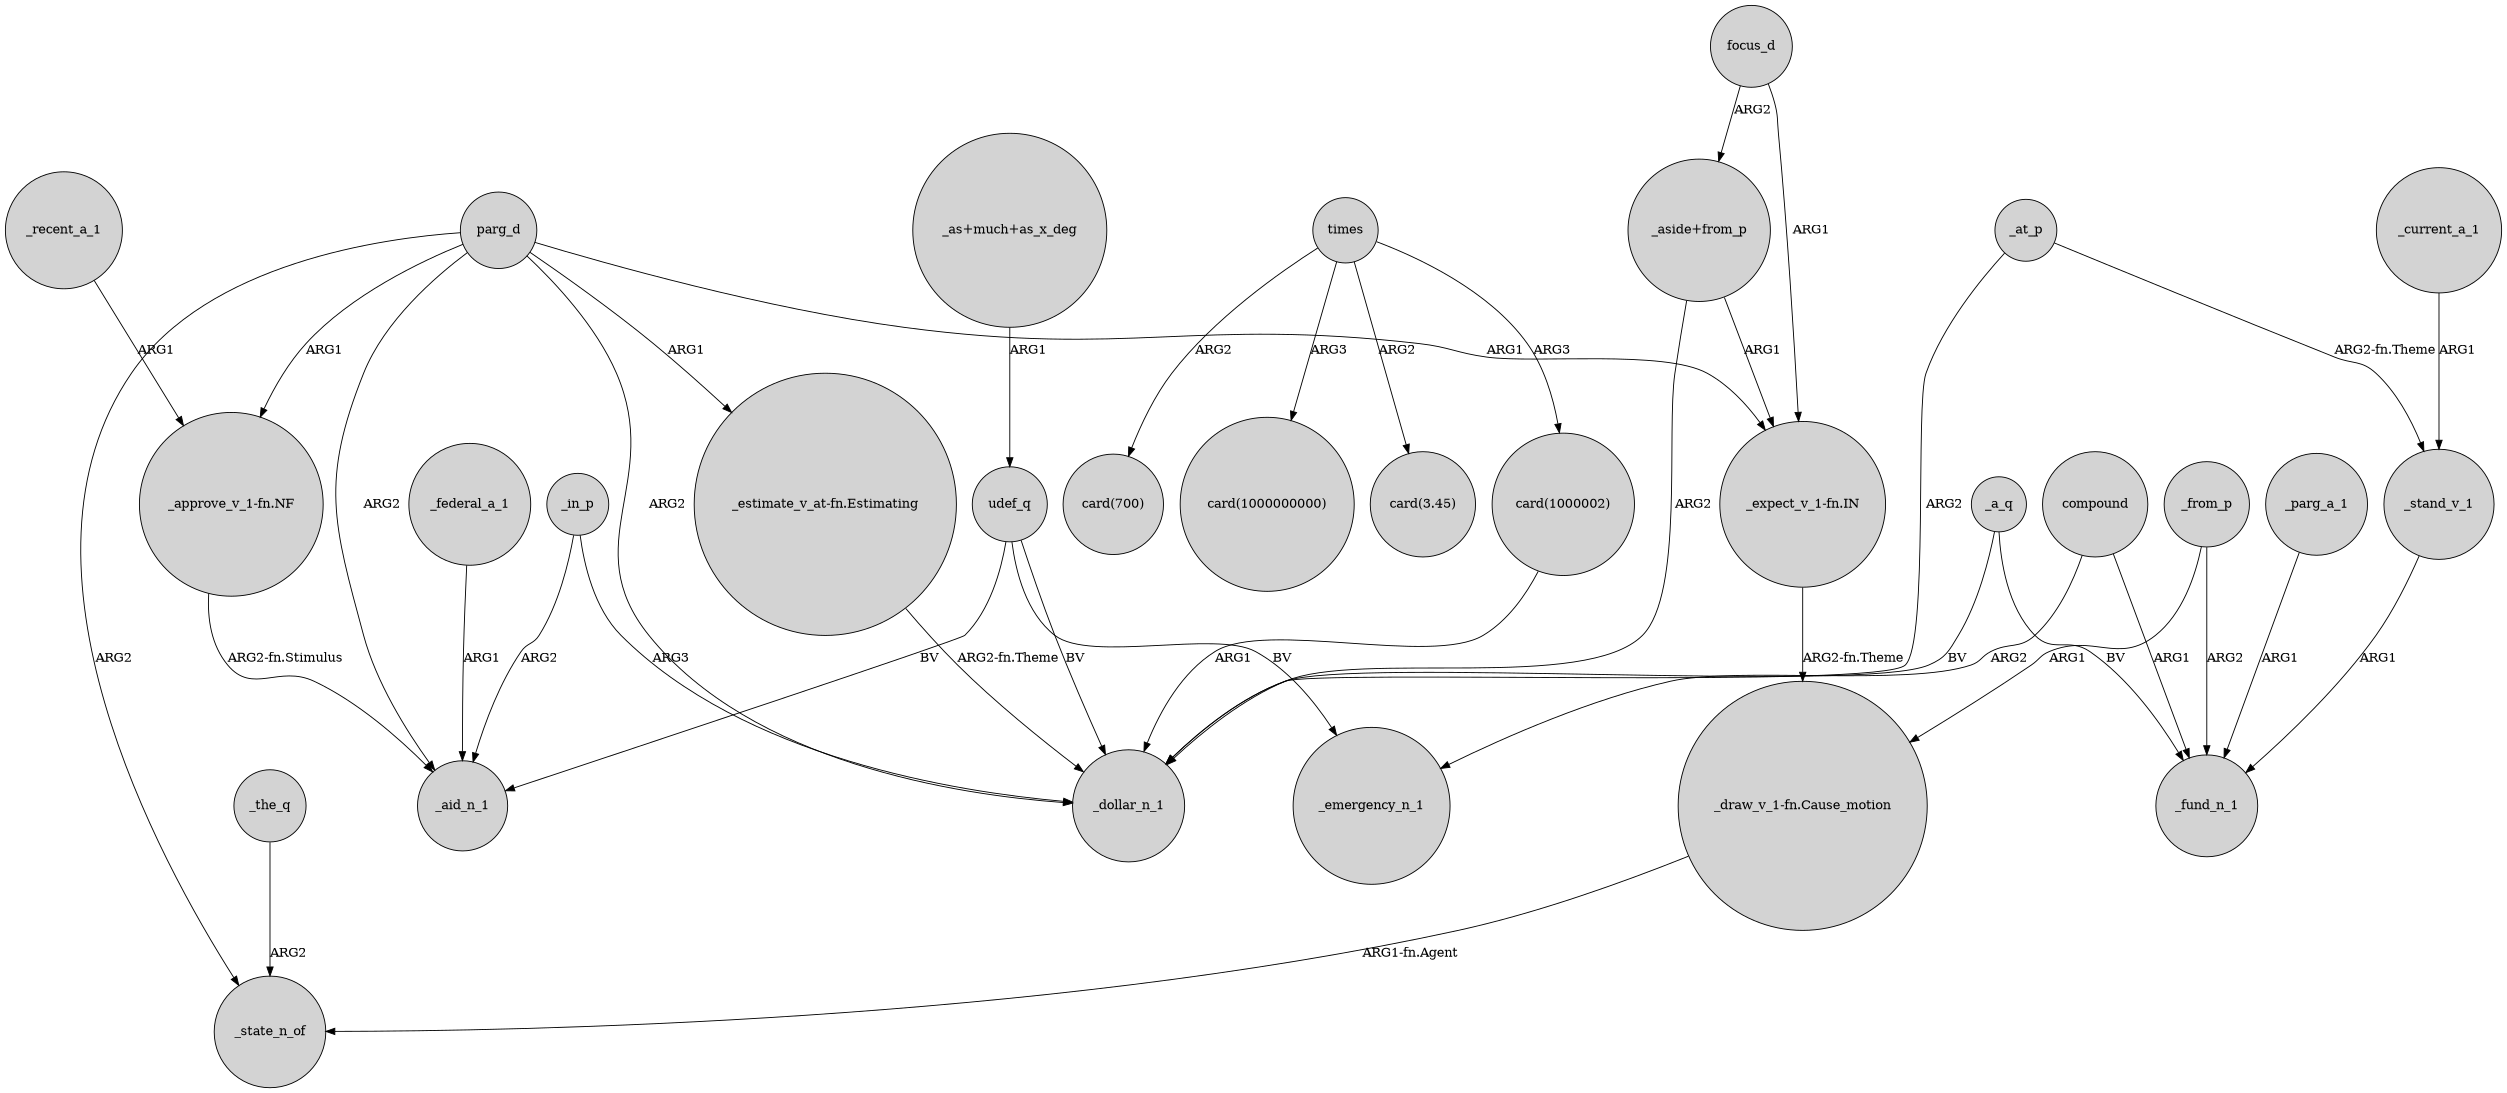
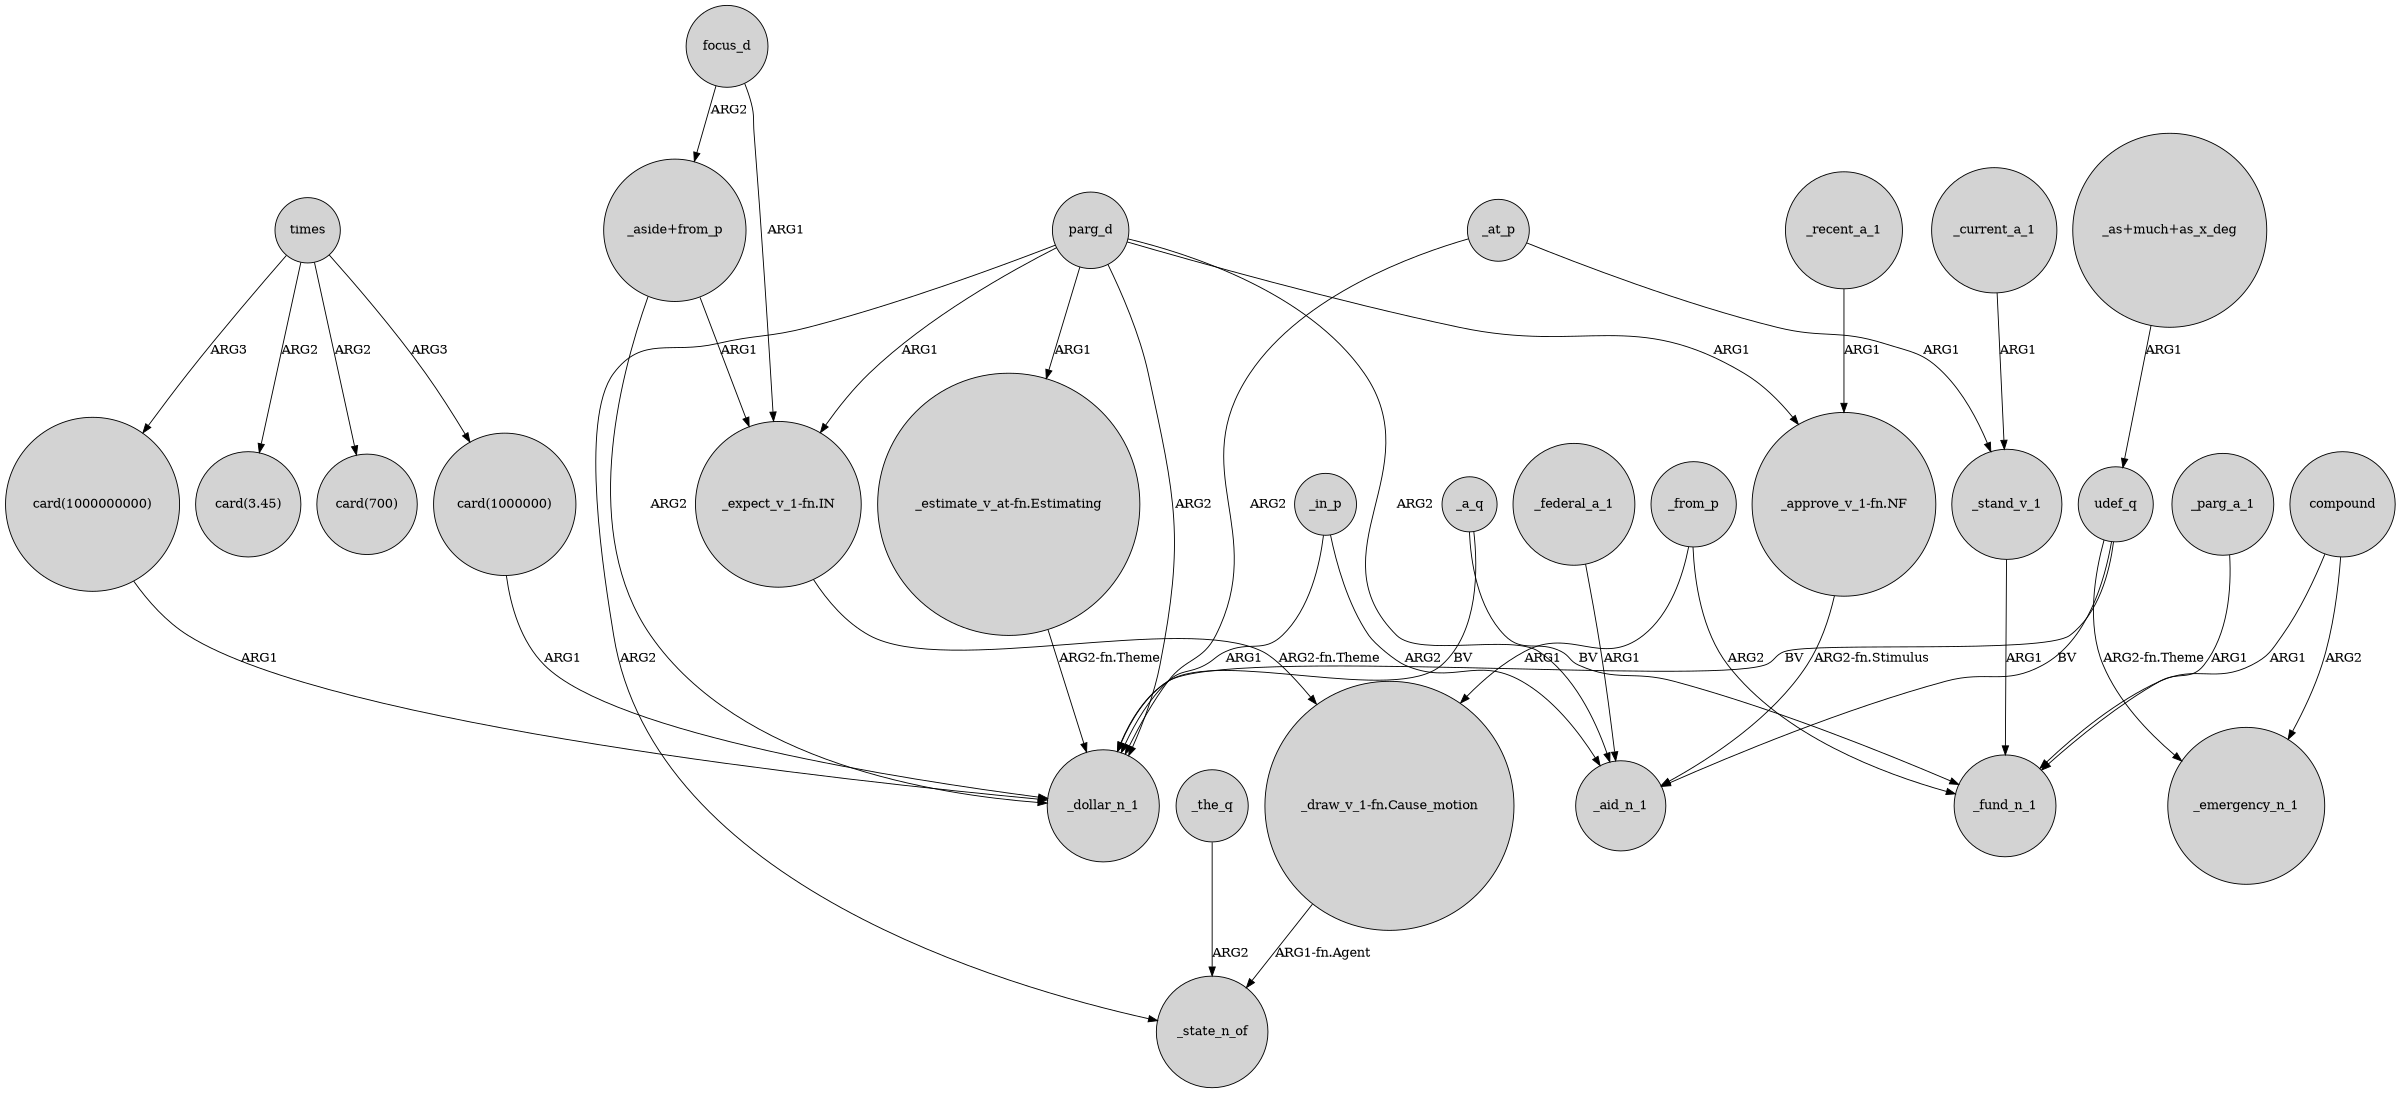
  digraph {
    node [shape=circle style=filled]
    _from_p
    "_draw_v_1-fn.Cause_motion"
    _fund_n_1
    _state_n_of
    compound
    _emergency_n_1
    _recent_a_1
    "_approve_v_1-fn.NF"
    _aid_n_1
-   "card(1000000)" [label="card(1000002)"]
+   "card(1000000)"
    _dollar_n_1
    "_expect_v_1-fn.IN"
    _at_p
    _stand_v_1
    "_aside+from_p"
    _the_q
    parg_d
    "_estimate_v_at-fn.Estimating"
    _a_q
    _in_p
    times
    "card(1000000000)"
    "card(3.45)"
    "card(700)"
    focus_d
    "_as+much+as_x_deg"
    udef_q
    _current_a_1
    _federal_a_1
    n30 [label=_parg_a_1]
    _from_p -> "_draw_v_1-fn.Cause_motion" [label=ARG1]
    _from_p -> _fund_n_1 [label=ARG2]
    "_draw_v_1-fn.Cause_motion" -> _state_n_of [label="ARG1-fn.Agent"]
    compound -> _fund_n_1 [label=ARG1]
    compound -> _emergency_n_1 [label=ARG2]
    _recent_a_1 -> "_approve_v_1-fn.NF" [label=ARG1]
    "_approve_v_1-fn.NF" -> _aid_n_1 [label="ARG2-fn.Stimulus"]
    "card(1000000)" -> _dollar_n_1 [label=ARG1]
    "_expect_v_1-fn.IN" -> "_draw_v_1-fn.Cause_motion" [label="ARG2-fn.Theme"]
    _at_p -> _dollar_n_1 [label=ARG2]
-   _at_p -> _stand_v_1 [label="ARG2-fn.Theme"]
+   _at_p -> _stand_v_1 [label=ARG1]
    _stand_v_1 -> _fund_n_1 [label=ARG1]
    "_aside+from_p" -> _dollar_n_1 [label=ARG2]
    "_aside+from_p" -> "_expect_v_1-fn.IN" [label=ARG1]
    _the_q -> _state_n_of [label=ARG2]
    parg_d -> _state_n_of [label=ARG2]
    parg_d -> "_approve_v_1-fn.NF" [label=ARG1]
    parg_d -> _aid_n_1 [label=ARG2]
    parg_d -> _dollar_n_1 [label=ARG2]
    parg_d -> "_expect_v_1-fn.IN" [label=ARG1]
    parg_d -> "_estimate_v_at-fn.Estimating" [label=ARG1]
    "_estimate_v_at-fn.Estimating" -> _dollar_n_1 [label="ARG2-fn.Theme"]
    _a_q -> _fund_n_1 [label=BV]
    _a_q -> _dollar_n_1 [label=BV]
    _in_p -> _aid_n_1 [label=ARG2]
-   _in_p -> _dollar_n_1 [label=ARG3]
+   _in_p -> _dollar_n_1 [label=ARG1]
    times -> "card(1000000)" [label=ARG3]
    times -> "card(1000000000)" [label=ARG3]
    times -> "card(3.45)" [label=ARG2]
    times -> "card(700)" [label=ARG2]
+   "card(1000000000)" -> _dollar_n_1 [label=ARG1]
    focus_d -> "_expect_v_1-fn.IN" [label=ARG1]
    focus_d -> "_aside+from_p" [label=ARG2]
    "_as+much+as_x_deg" -> udef_q [label=ARG1]
-   udef_q -> _emergency_n_1 [label=BV]
+   udef_q -> _emergency_n_1 [label="ARG2-fn.Theme"]
    udef_q -> _aid_n_1 [label=BV]
    udef_q -> _dollar_n_1 [label=BV]
    _current_a_1 -> _stand_v_1 [label=ARG1]
    _federal_a_1 -> _aid_n_1 [label=ARG1]
    n30 -> _fund_n_1 [label=ARG1]
  }
